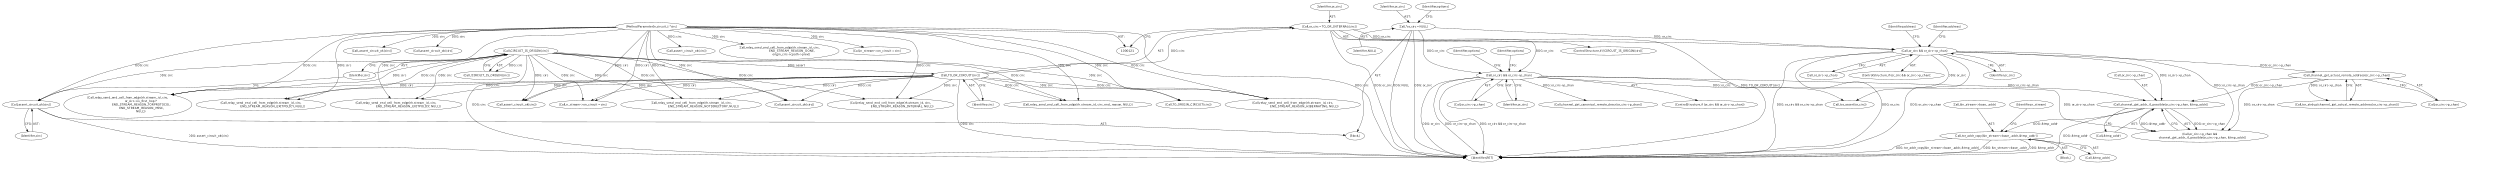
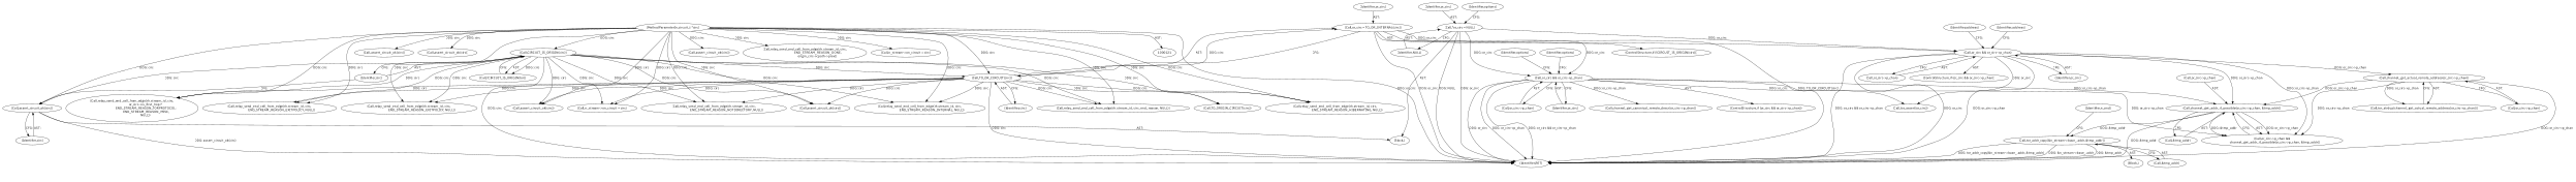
  digraph {
    fontname="IBM Plex Sans"
    node [fontname="IBM Plex Sans"]
    edge [fontname="IBM Plex Sans"]
    n1 [label="(Call,tor_addr_copy(&n_stream->base_.addr, &tmp_addr))"]
    n2 [label="(Identifier,RET)"]
    n3 [label="(Call,&tmp_addr)"]
    n4 [label="(Block,)"]
    n5 [label="(Call,channel_get_addr_if_possible(or_circ->p_chan, &tmp_addr))"]
    n6 [label="(Call,or_circ->p_chan &&\n        channel_get_addr_if_possible(or_circ->p_chan, &tmp_addr))"]
    n7 [label="(Call,&tmp_addr)"]
    n8 [label="(Call,or_circ && or_circ->p_chan)"]
    n9 [label="(Call,tor_assert(or_circ))"]
    n10 [label="(Call,or_circ->p_chan)"]
    n11 [label="(Identifier,or_circ)"]
    n12 [label="(Call,channel_get_canonical_remote_descr(or_circ->p_chan))"]
    n13 [label="(ControlStructure,if (or_circ && or_circ->p_chan))"]
    n14 [label="(Call,or_circ = TO_OR_INTERNAL(circ))"]
    n15 [label="(Call,TO_OR_CIRCUIT(circ))"]
    n16 [label="(Call,or_circ && or_circ->p_chan)"]
    n17 [label="(ControlStructure,if (!CIRCUIT_IS_ORIGIN(circ)))"]
    n18 [label="(Call,relay_send_end_cell_from_edge(rh.stream_id, circ,\n                                    END_STREAM_REASON_NOTDIRECTORY, NULL))"]
    n19 [label="(Call,assert_circuit_ok(circ))"]
    n20 [label="(Call,relay_send_end_cell_from_edge(rh.stream_id, circ, end_reason, NULL))"]
    n21 [label="(Identifier,circ)"]
    n22 [label="(Call,relay_send_end_cell_from_edge(rh.stream_id, circ,\n                                  END_STREAM_REASON_EXITPOLICY, NULL))"]
    n23 [label="(Call,relay_send_end_cell_from_edge(rh.stream_id, circ,\n                                    END_STREAM_REASON_EXITPOLICY, NULL))"]
    n24 [label="(Call,relay_send_end_cell_from_edge(rh.stream_id, circ,\n                                  END_STREAM_REASON_INTERNAL, NULL))"]
    n25 [label="(Call,assert_circuit_ok(circ))"]
    n26 [label="(Call,relay_send_end_cell_from_edge(rh.stream_id, circ,\n                                  END_STREAM_REASON_HIBERNATING, NULL))"]
    n27 [label="(Call,TO_ORIGIN_CIRCUIT(circ))"]
    n28 [label="(Call,relay_send_end_cell_from_edge(rh.stream_id, circ,\n                                      or_circ->is_first_hop ?\n                                        END_STREAM_REASON_TORPROTOCOL :\n                                        END_STREAM_REASON_MISC,\n                                      NULL))"]
    n29 [label="(Call,n_stream->on_circuit = circ)"]
    n30 [label="(Call,channel_get_actual_remote_address(or_circ->p_chan))"]
    n31 [label="(Identifier,or_circ)"]
    n32 [label="(Call,or_circ->p_chan)"]
    n33 [label="(ControlStructure,if (or_circ && or_circ->p_chan))"]
    n34 [label="(Call,CIRCUIT_IS_ORIGIN(circ))"]
    n35 [label="(Identifier,circ)"]
-   n36 [label="(Call,!CIRCUIT_IS_ORIGIN(circ))"]
+   n36 [label="(Call,!CIRCUIT_IS_ORIGIN(tor))"]
    n37 [label="(Call,assert_circuit_ok(circ))"]
    n38 [label="(Identifier,circ)"]
    n39 [label="(Block,)"]
    n40 [label="(MethodParameterIn,circuit_t *circ)"]
    n41 [label="(Call,assert_circuit_ok(circ))"]
    n42 [label="(Call,relay_send_end_cell_from_edge(rh.stream_id, circ,\n                                     END_STREAM_REASON_DONE,\n                                    origin_circ->cpath->prev))"]
    n43 [label="(Call,n_stream->on_circuit = circ)"]
    n44 [label="(Call,assert_circuit_ok(circ))"]
    n45 [label="(Call,assert_circuit_ok(circ))"]
    1000121
    n47 [label="(Call,*or_circ = NULL)"]
    n48 [label="(Identifier,NULL)"]
    n49 [label="(Call,tor_strdup(channel_get_actual_remote_address(or_circ->p_chan)))"]
    n50 [label="(Call,or_circ->p_chan)"]
-   n51 [label="(Identifier,n_stream)"]
+   n51 [label="(Identifier,n_end)"]
    n52 [label="(Identifier,options)"]
    n53 [label="(Call,or_circ->p_chan)"]
    n54 [label="(Identifier,address)"]
    n55 [label="(Identifier,or_circ)"]
-   n56 [label="(Call,&n_stream->base_.addr)"]
    n57 [label="(Identifier,address)"]
    n58 [label="(Identifier,or_circ)"]
    n59 [label="(Identifier,options)"]
    n60 [label="(Identifier,options)"]
    n1 -> n2 [label="DDG: &tmp_addr"]
    n1 -> n2 [label="DDG: tor_addr_copy(&n_stream->base_.addr, &tmp_addr)"]
    n1 -> n2 [label="DDG: &n_stream->base_.addr"]
    n1 -> n3 [label="CFG: "]
    n1 -> n4 [label="AST: "]
    n3 -> n1 [label="AST: "]
    n5 -> n1 [label="DDG: &tmp_addr"]
    n5 -> n2 [label="DDG: &tmp_addr"]
    n5 -> n6 [label="AST: "]
    n5 -> n6 [label="DDG: or_circ->p_chan"]
    n5 -> n6 [label="DDG: &tmp_addr"]
    n5 -> n7 [label="CFG: "]
    n6 -> n5 [label="CFG: "]
    n7 -> n5 [label="AST: "]
    n8 -> n2 [label="DDG: or_circ"]
    n8 -> n2 [label="DDG: or_circ->p_chan"]
    n8 -> n2 [label="DDG: or_circ && or_circ->p_chan"]
    n8 -> n5 [label="DDG: or_circ->p_chan"]
    n8 -> n6 [label="DDG: or_circ->p_chan"]
    n8 -> n9 [label="DDG: or_circ"]
    n8 -> n10 [label="CFG: "]
    n8 -> n11 [label="CFG: "]
    n8 -> n12 [label="DDG: or_circ->p_chan"]
    n8 -> n13 [label="AST: "]
    n10 -> n8 [label="AST: "]
    n11 -> n8 [label="AST: "]
    n14 -> n2 [label="DDG: TO_OR_CIRCUIT(circ)"]
    n14 -> n2 [label="DDG: or_circ"]
    n14 -> n8 [label="DDG: or_circ"]
-   n14 -> 1000121 [label="CFG: "]
+   n14 -> n15 [label="CFG: "]
    n14 -> n16 [label="DDG: or_circ"]
    n14 -> n17 [label="AST: "]
    n15 -> n2 [label="DDG: circ"]
    n15 -> n14 [label="AST: "]
    n15 -> n14 [label="DDG: circ"]
    n15 -> n18 [label="DDG: circ"]
    n15 -> n19 [label="DDG: circ"]
    n15 -> n20 [label="DDG: circ"]
    n15 -> n21 [label="CFG: "]
    n15 -> n22 [label="DDG: circ"]
    n15 -> n23 [label="DDG: circ"]
    n15 -> n24 [label="DDG: circ"]
    n15 -> n25 [label="DDG: circ"]
    n15 -> n26 [label="DDG: circ"]
    n15 -> n27 [label="DDG: circ"]
    n15 -> n28 [label="DDG: circ"]
    n15 -> n29 [label="DDG: circ"]
    n16 -> n2 [label="DDG: or_circ && or_circ->p_chan"]
    n16 -> n2 [label="DDG: or_circ"]
    n16 -> n2 [label="DDG: or_circ->p_chan"]
    n16 -> n5 [label="DDG: or_circ->p_chan"]
    n16 -> n6 [label="DDG: or_circ->p_chan"]
    n16 -> n9 [label="DDG: or_circ"]
    n16 -> n30 [label="DDG: or_circ->p_chan"]
    n16 -> n31 [label="CFG: "]
    n16 -> n32 [label="CFG: "]
    n16 -> n33 [label="AST: "]
    n21 -> n15 [label="AST: "]
+   n30 -> n2 [label="DDG: or_circ->p_chan"]
    n30 -> n5 [label="DDG: or_circ->p_chan"]
    n30 -> n6 [label="DDG: or_circ->p_chan"]
    n30 -> n49 [label="AST: "]
    n30 -> n49 [label="DDG: or_circ->p_chan"]
    n30 -> n50 [label="CFG: "]
    n31 -> n16 [label="AST: "]
    n32 -> n16 [label="AST: "]
    n34 -> n2 [label="DDG: circ"]
-   n34 -> n15 [label="DDG: assert"]
+   n34 -> n15 [label="DDG: circ"]
    n34 -> n18 [label="DDG: circ"]
    n34 -> n19 [label="DDG: circ"]
    n34 -> n20 [label="DDG: circ"]
    n34 -> n22 [label="DDG: circ"]
    n34 -> n23 [label="DDG: circ"]
    n34 -> n24 [label="DDG: circ"]
    n34 -> n25 [label="DDG: circ"]
    n34 -> n26 [label="DDG: circ"]
    n34 -> n28 [label="DDG: circ"]
    n34 -> n29 [label="DDG: circ"]
    n34 -> n35 [label="CFG: "]
    n34 -> n36 [label="AST: "]
    n34 -> n36 [label="DDG: circ"]
    n35 -> n34 [label="AST: "]
    n35 -> n37 [label="CFG: "]
    n36 -> n34 [label="CFG: "]
    n37 -> n2 [label="DDG: assert_circuit_ok(circ)"]
    n37 -> n34 [label="DDG: circ"]
    n37 -> n38 [label="CFG: "]
    n37 -> n39 [label="AST: "]
    n38 -> n37 [label="AST: "]
-   n40 -> n2 [label="DDG: circ"]
+   n40 -> n2 [label="DDG: or_circ"]
+   n40 -> n15 [label="DDG: circ"]
    n40 -> n18 [label="DDG: circ"]
    n40 -> n19 [label="DDG: circ"]
    n40 -> n20 [label="DDG: circ"]
    n40 -> n22 [label="DDG: circ"]
    n40 -> n23 [label="DDG: circ"]
    n40 -> n24 [label="DDG: circ"]
    n40 -> n25 [label="DDG: circ"]
    n40 -> n26 [label="DDG: circ"]
    n40 -> n27 [label="DDG: circ"]
    n40 -> n28 [label="DDG: circ"]
    n40 -> n29 [label="DDG: circ"]
+   n40 -> n34 [label="DDG: circ"]
    n40 -> n37 [label="DDG: circ"]
    n40 -> n41 [label="DDG: circ"]
    n40 -> n42 [label="DDG: circ"]
    n40 -> n43 [label="DDG: circ"]
    n40 -> n44 [label="DDG: circ"]
    n40 -> n45 [label="DDG: circ"]
    n40 -> 1000121 [label="AST: "]
    n47 -> n2 [label="DDG: NULL"]
    n47 -> n2 [label="DDG: or_circ"]
    n47 -> n8 [label="DDG: or_circ"]
    n47 -> n16 [label="DDG: or_circ"]
    n47 -> n39 [label="AST: "]
+   n47 -> n48 [label="CFG: "]
    n48 -> n47 [label="AST: "]
    n49 -> n30 [label="CFG: "]
    n50 -> n30 [label="AST: "]
    n51 -> n1 [label="CFG: "]
    n52 -> n8 [label="CFG: "]
    n53 -> n5 [label="AST: "]
    n54 -> n16 [label="CFG: "]
    n55 -> n47 [label="AST: "]
-   n56 -> n1 [label="AST: "]
    n57 -> n16 [label="CFG: "]
    n58 -> n14 [label="AST: "]
    n59 -> n47 [label="CFG: "]
    n60 -> n8 [label="CFG: "]
  }
